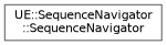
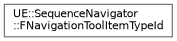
  digraph {
    rankdir=LR
-   n1 [color=grey40 fillcolor=white fontname=Helvetica fontsize=10 height=0.2 label="UE::SequenceNavigator\l::SequenceNavigator" shape=box style=filled width=0.4]
+   n1 [color=grey40 fillcolor=white fontname=Helvetica fontsize=10 height=0.2 label="UE::SequenceNavigator\l::FNavigationToolItemTypeId" shape=box style=filled width=0.4]
  }
